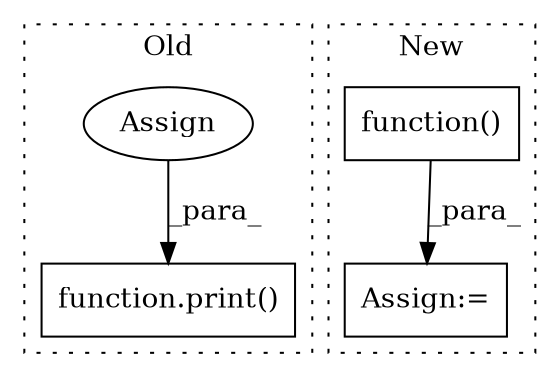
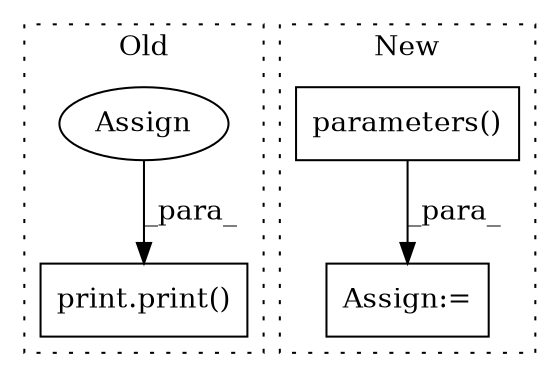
  digraph {
    node [a=75 shape=box]
-   n1 [l="6,1" label="function.print()" s="42372,42405"]
+   n1 [l="6,1" label="print.print()" s="42372,42405"]
    n2 [a=66 l=14 label=Assign s=42378 shape=ellipse]
-   n3 [l=17 label="function()" s=41145]
+   n3 [l=17 label="parameters()" s=41145]
    n4 [a=68 l=3 label="Assign:=" s=41780]
    subgraph cluster_1 {
      label=Old
      style=dotted
      n1
      n2
    }
    subgraph cluster_2 {
      label=New
      style=dotted
      n3
      n4
    }
    n2 -> n1 [label=_para_]
    n3 -> n4 [label=_para_]
  }
